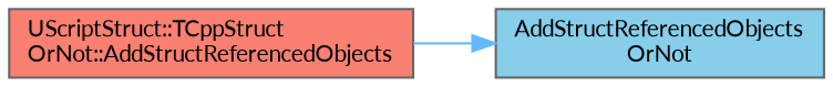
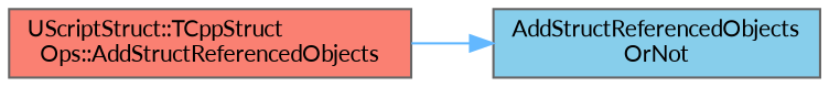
  digraph {
    rankdir=LR
    fontname=Lato
    node [fontname=Lato fontsize=10 shape=box style=filled]
-   n1 [color=gray40 fillcolor=salmon fontcolor=black height=0.2 label="UScriptStruct::TCppStruct\lOrNot::AddStructReferencedObjects" width=0.4]
+   n1 [color=gray40 fillcolor=salmon fontcolor=black height=0.2 label="UScriptStruct::TCppStruct\lOps::AddStructReferencedObjects" width=0.4]
    n2 [color=grey40 fillcolor=skyblue height=0.2 label="AddStructReferencedObjects\lOrNot" width=0.4]
    n1 -> n2 [color=steelblue1 fontname=Lato fontsize=10 labelfontname=Helvetica labelfontsize=10 style=solid]
  }
